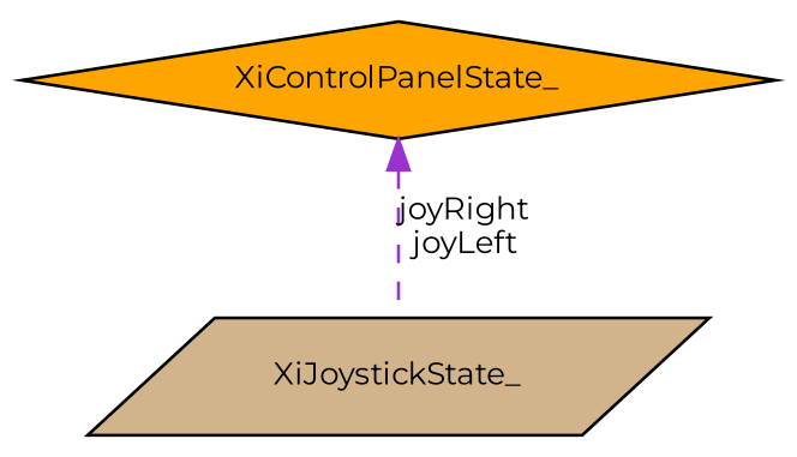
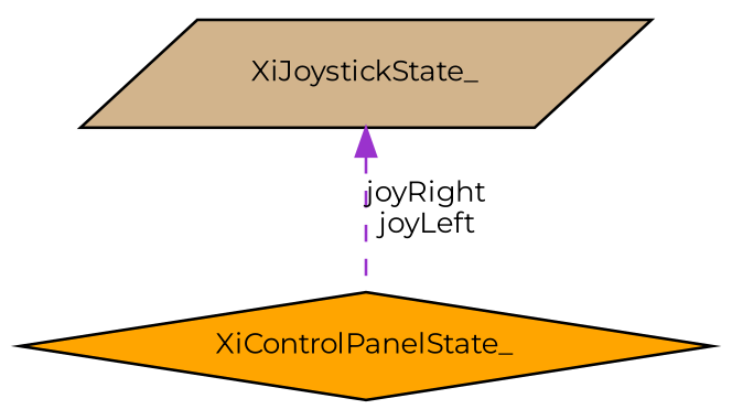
  digraph {
    fontname=Montserrat
    node [color=black fontname=Montserrat fontsize=10 style=filled]
    n1 [fillcolor=orange fontcolor=black height=0.2 label=XiControlPanelState_ shape=diamond width=0.4]
    n2 [height=0.2 label=XiJoystickState_ shape=parallelogram width=0.4 fillcolor=tan]
-   n1 -> n2 [color=darkorchid3 dir=back fontname=Montserrat fontsize=10 label="joyRight\njoyLeft" labelfontname=FreeSans labelfontsize=10 style=dashed]
+   n2 -> n1 [color=darkorchid3 dir=back fontname=Montserrat fontsize=10 label="joyRight\njoyLeft" labelfontname=FreeSans labelfontsize=10 style=dashed]
  }
